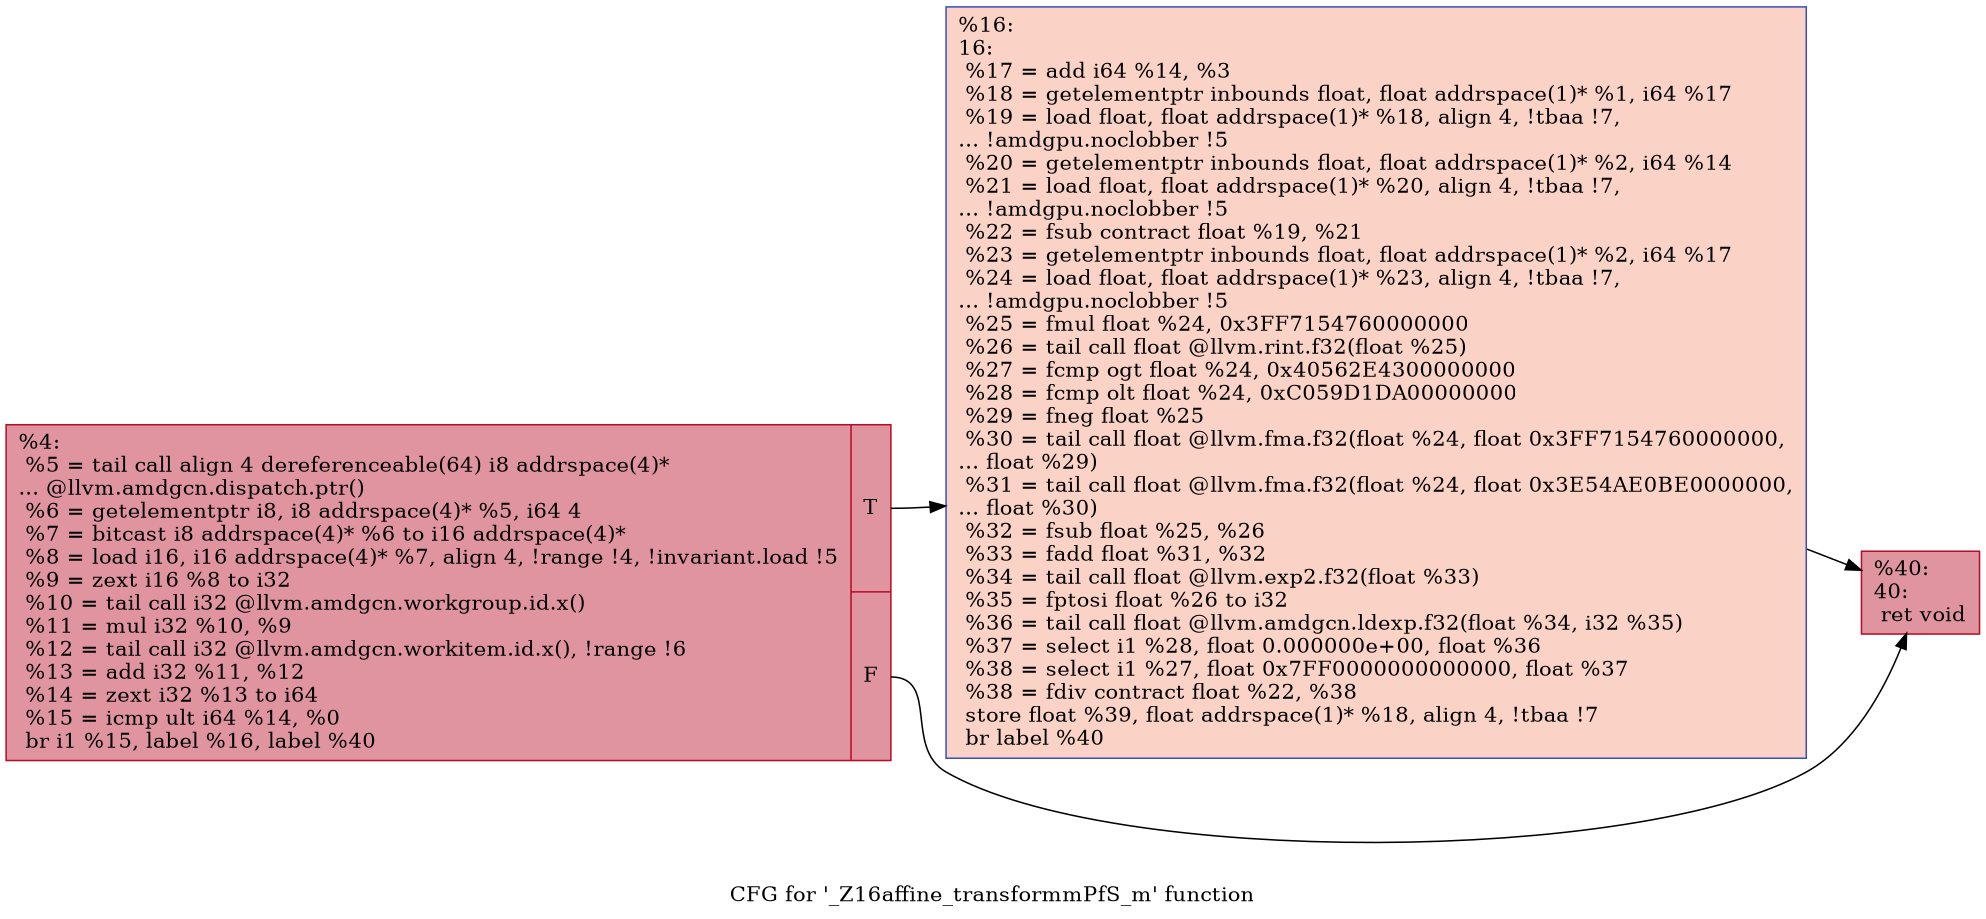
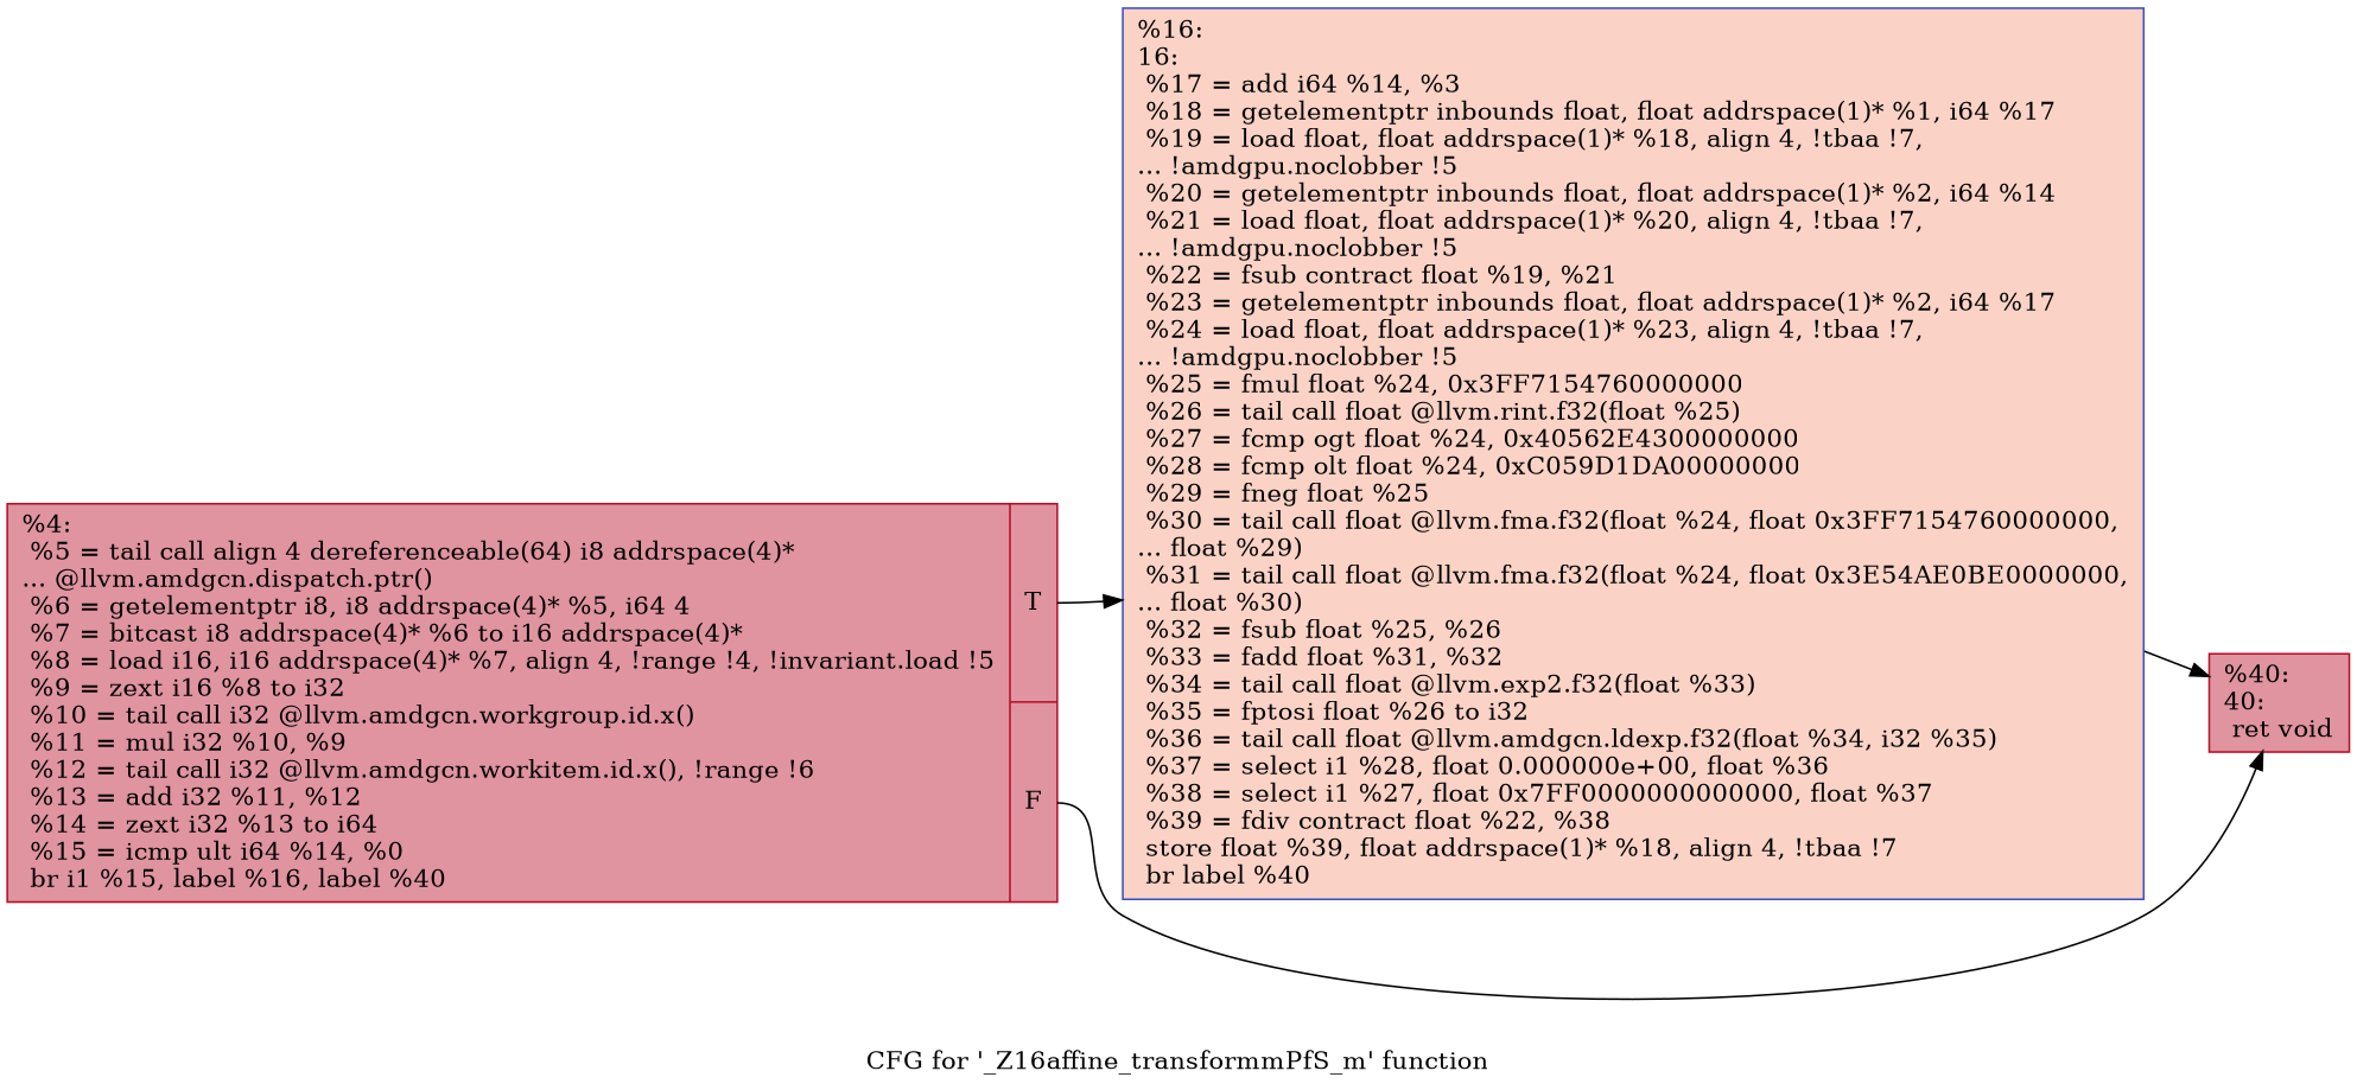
  digraph {
    label="CFG for '_Z16affine_transformmPfS_m' function"
    rankdir=LR
    node [color="#b70d28ff" fillcolor="#b70d2870" shape=record style=filled]
    n1 [label="{%4:\l  %5 = tail call align 4 dereferenceable(64) i8 addrspace(4)*\l... @llvm.amdgcn.dispatch.ptr()\l  %6 = getelementptr i8, i8 addrspace(4)* %5, i64 4\l  %7 = bitcast i8 addrspace(4)* %6 to i16 addrspace(4)*\l  %8 = load i16, i16 addrspace(4)* %7, align 4, !range !4, !invariant.load !5\l  %9 = zext i16 %8 to i32\l  %10 = tail call i32 @llvm.amdgcn.workgroup.id.x()\l  %11 = mul i32 %10, %9\l  %12 = tail call i32 @llvm.amdgcn.workitem.id.x(), !range !6\l  %13 = add i32 %11, %12\l  %14 = zext i32 %13 to i64\l  %15 = icmp ult i64 %14, %0\l  br i1 %15, label %16, label %40\l|{<s0>T|<s1>F}}"]
-   n2 [color="#3d50c3ff" fillcolor="#f59c7d70" label="{%16:\l16:                                               \l  %17 = add i64 %14, %3\l  %18 = getelementptr inbounds float, float addrspace(1)* %1, i64 %17\l  %19 = load float, float addrspace(1)* %18, align 4, !tbaa !7,\l... !amdgpu.noclobber !5\l  %20 = getelementptr inbounds float, float addrspace(1)* %2, i64 %14\l  %21 = load float, float addrspace(1)* %20, align 4, !tbaa !7,\l... !amdgpu.noclobber !5\l  %22 = fsub contract float %19, %21\l  %23 = getelementptr inbounds float, float addrspace(1)* %2, i64 %17\l  %24 = load float, float addrspace(1)* %23, align 4, !tbaa !7,\l... !amdgpu.noclobber !5\l  %25 = fmul float %24, 0x3FF7154760000000\l  %26 = tail call float @llvm.rint.f32(float %25)\l  %27 = fcmp ogt float %24, 0x40562E4300000000\l  %28 = fcmp olt float %24, 0xC059D1DA00000000\l  %29 = fneg float %25\l  %30 = tail call float @llvm.fma.f32(float %24, float 0x3FF7154760000000,\l... float %29)\l  %31 = tail call float @llvm.fma.f32(float %24, float 0x3E54AE0BE0000000,\l... float %30)\l  %32 = fsub float %25, %26\l  %33 = fadd float %31, %32\l  %34 = tail call float @llvm.exp2.f32(float %33)\l  %35 = fptosi float %26 to i32\l  %36 = tail call float @llvm.amdgcn.ldexp.f32(float %34, i32 %35)\l  %37 = select i1 %28, float 0.000000e+00, float %36\l  %38 = select i1 %27, float 0x7FF0000000000000, float %37\l  %38 = fdiv contract float %22, %38\l  store float %39, float addrspace(1)* %18, align 4, !tbaa !7\l  br label %40\l}"]
+   n2 [color="#3d50c3ff" fillcolor="#f59c7d70" label="{%16:\l16:                                               \l  %17 = add i64 %14, %3\l  %18 = getelementptr inbounds float, float addrspace(1)* %1, i64 %17\l  %19 = load float, float addrspace(1)* %18, align 4, !tbaa !7,\l... !amdgpu.noclobber !5\l  %20 = getelementptr inbounds float, float addrspace(1)* %2, i64 %14\l  %21 = load float, float addrspace(1)* %20, align 4, !tbaa !7,\l... !amdgpu.noclobber !5\l  %22 = fsub contract float %19, %21\l  %23 = getelementptr inbounds float, float addrspace(1)* %2, i64 %17\l  %24 = load float, float addrspace(1)* %23, align 4, !tbaa !7,\l... !amdgpu.noclobber !5\l  %25 = fmul float %24, 0x3FF7154760000000\l  %26 = tail call float @llvm.rint.f32(float %25)\l  %27 = fcmp ogt float %24, 0x40562E4300000000\l  %28 = fcmp olt float %24, 0xC059D1DA00000000\l  %29 = fneg float %25\l  %30 = tail call float @llvm.fma.f32(float %24, float 0x3FF7154760000000,\l... float %29)\l  %31 = tail call float @llvm.fma.f32(float %24, float 0x3E54AE0BE0000000,\l... float %30)\l  %32 = fsub float %25, %26\l  %33 = fadd float %31, %32\l  %34 = tail call float @llvm.exp2.f32(float %33)\l  %35 = fptosi float %26 to i32\l  %36 = tail call float @llvm.amdgcn.ldexp.f32(float %34, i32 %35)\l  %37 = select i1 %28, float 0.000000e+00, float %36\l  %38 = select i1 %27, float 0x7FF0000000000000, float %37\l  %39 = fdiv contract float %22, %38\l  store float %39, float addrspace(1)* %18, align 4, !tbaa !7\l  br label %40\l}"]
    n3 [label="{%40:\l40:                                               \l  ret void\l}"]
    n1 -> n2 [tailport=s0]
    n1 -> n3 [tailport=s1]
    n2 -> n3
  }
